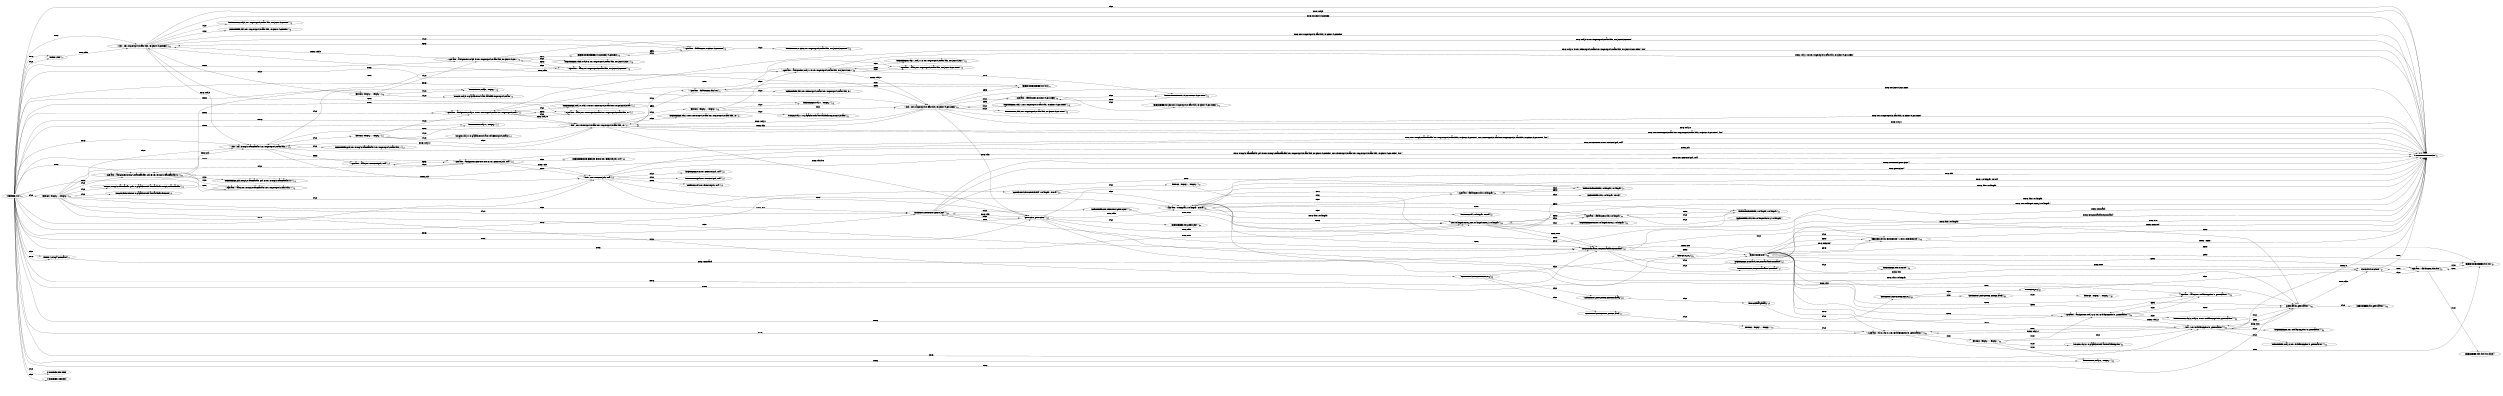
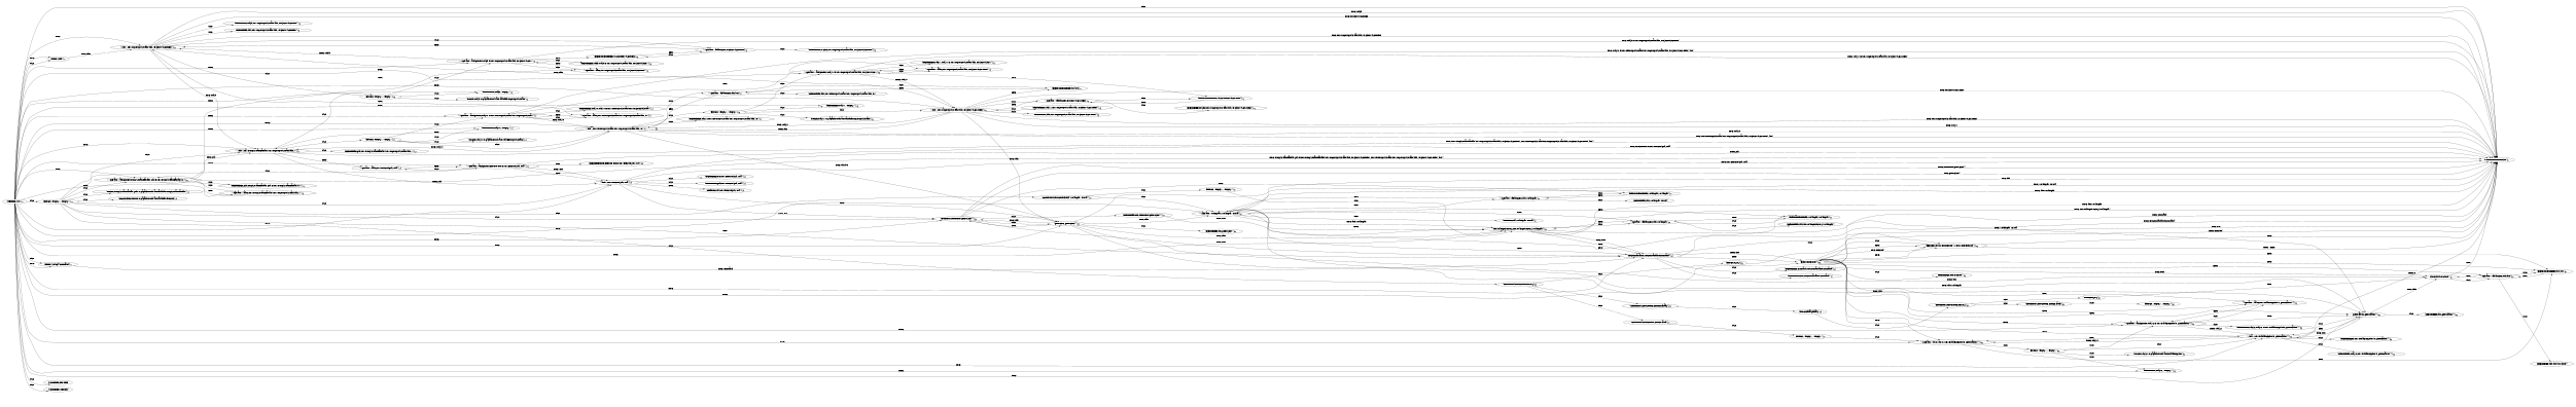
  digraph {
    rankdir=LR
    n1 [label=<(METHOD,run)<SUB>411</SUB>>]
    n2 [label=<(PARAM,this)<SUB>411</SUB>>]
    n3 [label=<(PARAM,String[] command)<SUB>411</SUB>>]
    n4 [label=<(BLOCK,&lt;empty&gt;,&lt;empty&gt;)<SUB>411</SUB>>]
    n5 [label=<(&lt;operator&gt;.assignment,PumpStreamHandler psh = new PumpStreamHandler(n...)<SUB>412</SUB>>]
    n6 [label=<(&lt;operator&gt;.alloc,new PumpStreamHandler(new LogOutputStream(this,...)<SUB>413</SUB>>]
    n7 [label=<(&lt;init&gt;,new PumpStreamHandler(new LogOutputStream(this,...)<SUB>413</SUB>>]
    n8 [label=<(&lt;operator&gt;.assignment,$obj9 = new LogOutputStream(this, Project.MSG_I...)<SUB>413</SUB>>]
    n9 [label=<(&lt;init&gt;,new LogOutputStream(this, Project.MSG_INFO))<SUB>413</SUB>>]
    n10 [label=<(IDENTIFIER,$obj9,&lt;empty&gt;)<SUB>413</SUB>>]
    n11 [label=<(&lt;operator&gt;.assignment,$obj10 = new TeeOutputStream(new LogOutputStrea...)<SUB>414</SUB>>]
    n12 [label=<(&lt;init&gt;,new TeeOutputStream(new LogOutputStream(this, P...)<SUB>414</SUB>>]
    n13 [label=<(&lt;operator&gt;.assignment,$obj11 = new LogOutputStream(this, Project.MSG_...)<SUB>415</SUB>>]
    n14 [label=<(&lt;init&gt;,new LogOutputStream(this, Project.MSG_WARN))<SUB>415</SUB>>]
    n15 [label=<(IDENTIFIER,$obj11,&lt;empty&gt;)<SUB>415</SUB>>]
    n16 [label=<(IDENTIFIER,$obj10,&lt;empty&gt;)<SUB>414</SUB>>]
    n17 [label=<(&lt;operator&gt;.assignment,Execute exe = new Execute(psh, null))<SUB>419</SUB>>]
    n18 [label=<(&lt;init&gt;,new Execute(psh, null))<SUB>419</SUB>>]
    n19 [label=<(setAntRun,setAntRun(getProject()))<SUB>420</SUB>>]
    n20 [label=<(getProject,getProject())<SUB>420</SUB>>]
    n21 [label=<(&lt;operator&gt;.notEquals,workingdir != null)<SUB>421</SUB>>]
    n22 [label=<(setWorkingDirectory,setWorkingDirectory(workingdir))<SUB>422</SUB>>]
    n23 [label=<(setCommandline,setCommandline(command))<SUB>424</SUB>>]
    n24 [label=<(execute,execute())<SUB>426</SUB>>]
    n25 [label=<(&lt;operator&gt;.throw,throw new BuildException(e, getLocation());)<SUB>428</SUB>>]
    n26 [label=<(&lt;operator&gt;.assignment,$obj12 = new BuildException(e, getLocation()))<SUB>428</SUB>>]
    n27 [label=<(&lt;init&gt;,new BuildException(e, getLocation()))<SUB>428</SUB>>]
    n28 [label=<(getLocation,getLocation())<SUB>428</SUB>>]
    n29 [label=<(IDENTIFIER,$obj12,&lt;empty&gt;)<SUB>428</SUB>>]
    n30 [label=<(MODIFIER,PRIVATE)>]
    n31 [label=<(MODIFIER,VIRTUAL)>]
    n32 [label=<(METHOD_RETURN,int)<SUB>411</SUB>>]
    n33 [label=<(LOCAL,PumpStreamHandler psh: org.apache.tools.ant.taskdefs.PumpStreamHandler)<SUB>412</SUB>>]
    n34 [label=<(LOCAL,Execute exe: org.apache.tools.ant.taskdefs.Execute)<SUB>419</SUB>>]
    n35 [label=<(CONTROL_STRUCTURE,IF,if (workingdir != null))<SUB>421</SUB>>]
    n36 [label=<(CONTROL_STRUCTURE,TRY,try)<SUB>425</SUB>>]
    n37 [label=<(IDENTIFIER,psh,PumpStreamHandler psh = new PumpStreamHandler(n...)<SUB>412</SUB>>]
    n38 [label=<(&lt;operator&gt;.alloc,new LogOutputStream(this, Project.MSG_INFO))<SUB>413</SUB>>]
    n39 [label=<(IDENTIFIER,psh,new PumpStreamHandler(new LogOutputStream(this,...)<SUB>412</SUB>>]
    n40 [label=<(BLOCK,&lt;empty&gt;,&lt;empty&gt;)<SUB>413</SUB>>]
    n41 [label=<(BLOCK,&lt;empty&gt;,&lt;empty&gt;)<SUB>414</SUB>>]
    n42 [label=<(&lt;operator&gt;.alloc,new Execute(psh, null))<SUB>419</SUB>>]
    n43 [label=<(IDENTIFIER,$obj9,$obj9 = new LogOutputStream(this, Project.MSG_I...)<SUB>413</SUB>>]
    n44 [label=<(FIELD_IDENTIFIER,MSG_INFO,MSG_INFO)<SUB>413</SUB>>]
    n45 [label=<(IDENTIFIER,$obj9,new LogOutputStream(this, Project.MSG_INFO))<SUB>413</SUB>>]
    n46 [label=<(IDENTIFIER,this,new LogOutputStream(this, Project.MSG_INFO))<SUB>413</SUB>>]
    n47 [label=<(&lt;operator&gt;.fieldAccess,Project.MSG_INFO)<SUB>413</SUB>>]
    n48 [label=<(&lt;operator&gt;.alloc,new TeeOutputStream(new LogOutputStream(this, P...)<SUB>414</SUB>>]
    n49 [label=<(IDENTIFIER,$obj10,$obj10 = new TeeOutputStream(new LogOutputStrea...)<SUB>414</SUB>>]
    n50 [label=<(&lt;operator&gt;.alloc,new LogOutputStream(this, Project.MSG_WARN))<SUB>415</SUB>>]
    n51 [label=<(IDENTIFIER,$obj10,new TeeOutputStream(new LogOutputStream(this, P...)<SUB>414</SUB>>]
    n52 [label=<(BLOCK,&lt;empty&gt;,&lt;empty&gt;)<SUB>415</SUB>>]
    n53 [label=<(&lt;operator&gt;.fieldAccess,this.bos)<SUB>417</SUB>>]
    n54 [label=<(IDENTIFIER,$obj11,$obj11 = new LogOutputStream(this, Project.MSG_...)<SUB>415</SUB>>]
    n55 [label=<(FIELD_IDENTIFIER,MSG_WARN,MSG_WARN)<SUB>416</SUB>>]
    n56 [label=<(IDENTIFIER,$obj11,new LogOutputStream(this, Project.MSG_WARN))<SUB>415</SUB>>]
    n57 [label=<(IDENTIFIER,this,new LogOutputStream(this, Project.MSG_WARN))<SUB>415</SUB>>]
    n58 [label=<(&lt;operator&gt;.fieldAccess,Project.MSG_WARN)<SUB>416</SUB>>]
    n59 [label=<(FIELD_IDENTIFIER,bos,bos)<SUB>417</SUB>>]
    n60 [label=<(IDENTIFIER,exe,Execute exe = new Execute(psh, null))<SUB>419</SUB>>]
    n61 [label=<(IDENTIFIER,exe,new Execute(psh, null))<SUB>419</SUB>>]
    n62 [label=<(IDENTIFIER,psh,new Execute(psh, null))<SUB>419</SUB>>]
    n63 [label=<(LITERAL,null,new Execute(psh, null))<SUB>419</SUB>>]
    n64 [label=<(IDENTIFIER,exe,setAntRun(getProject()))<SUB>420</SUB>>]
    n65 [label=<(FIELD_IDENTIFIER,workingdir,workingdir)<SUB>421</SUB>>]
    n66 [label=<(IDENTIFIER,this,getProject())<SUB>420</SUB>>]
    n67 [label=<(close,this.bos.close())<SUB>131</SUB>>]
    n68 [label=<(&lt;operator&gt;.fieldAccess,this.workingdir)<SUB>421</SUB>>]
    n69 [label=<(LITERAL,null,workingdir != null)<SUB>421</SUB>>]
    n70 [label=<(&lt;operator&gt;.fieldAccess,this.workingdir)<SUB>422</SUB>>]
    n71 [label=<(FIELD_IDENTIFIER,workingdir,workingdir)<SUB>422</SUB>>]
-   n72 [label=<(IDENTIFIER,exe,setWorkingDirectory(workingdir))<SUB>422</SUB>>]
    n73 [label=<(IDENTIFIER,exe,setCommandline(command))<SUB>424</SUB>>]
    n74 [label=<(IDENTIFIER,command,setCommandline(command))<SUB>424</SUB>>]
    n75 [label=<(RETURN,return exe.execute();,return exe.execute();)<SUB>426</SUB>>]
    n76 [label=<(IDENTIFIER,exe,execute())<SUB>426</SUB>>]
    n77 [label=<(&lt;operator&gt;.alloc,new BuildException(e, getLocation()))<SUB>428</SUB>>]
    n78 [label=<(&lt;operator&gt;.fieldAccess,this.bos)<SUB>431</SUB>>]
    n79 [label=<(FIELD_IDENTIFIER,bos,bos)<SUB>431</SUB>>]
    n80 [label=<(BLOCK,&lt;empty&gt;,&lt;empty&gt;)<SUB>428</SUB>>]
    n81 [label=<(IDENTIFIER,$obj12,$obj12 = new BuildException(e, getLocation()))<SUB>428</SUB>>]
    n82 [label=<(IDENTIFIER,$obj12,new BuildException(e, getLocation()))<SUB>428</SUB>>]
    n83 [label=<(IDENTIFIER,e,new BuildException(e, getLocation()))<SUB>428</SUB>>]
    n84 [label=<(IDENTIFIER,this,getLocation())<SUB>428</SUB>>]
    n85 [label=<(BLOCK,&lt;empty&gt;,&lt;empty&gt;)<SUB>421</SUB>>]
    n86 [label=<(BLOCK,try,try)<SUB>425</SUB>>]
    n87 [label=<(CONTROL_STRUCTURE,CATCH,catch)<SUB>427</SUB>>]
    n88 [label=<(CONTROL_STRUCTURE,FINALLY,finally)<SUB>429</SUB>>]
    n89 [label=<(LOCAL,$obj9: org.apache.tools.ant.taskdefs.LogOutputStream)<SUB>413</SUB>>]
    n90 [label=<(LOCAL,$obj10: org.apache.tools.ant.util.TeeOutputStream)<SUB>414</SUB>>]
    n91 [label=<(IDENTIFIER,Project,new LogOutputStream(this, Project.MSG_INFO))<SUB>413</SUB>>]
    n92 [label=<(LOCAL,$obj11: org.apache.tools.ant.taskdefs.LogOutputStream)<SUB>415</SUB>>]
    n93 [label=<(IDENTIFIER,this,new TeeOutputStream(new LogOutputStream(this, P...)>]
    n94 [label=<(IDENTIFIER,Project,new LogOutputStream(this, Project.MSG_WARN))<SUB>416</SUB>>]
    n95 [label=<(IDENTIFIER,this,workingdir != null)>]
    n96 [label=<(IDENTIFIER,this,setWorkingDirectory(workingdir))>]
    n97 [label=<(BLOCK,&lt;empty&gt;,&lt;empty&gt;)<SUB>427</SUB>>]
    n98 [label=<(BLOCK,finally,finally)<SUB>429</SUB>>]
    n99 [label=<(IDENTIFIER,this,this.bos.close())>]
    n100 [label=<(LOCAL,$obj12: org.apache.tools.ant.BuildException)<SUB>428</SUB>>]
    n101 [label=<(CONTROL_STRUCTURE,TRY,try)<SUB>430</SUB>>]
    n102 [label=<(BLOCK,try,try)<SUB>430</SUB>>]
    n103 [label=<(CONTROL_STRUCTURE,CATCH,catch)<SUB>432</SUB>>]
    n104 [label=<(BLOCK,&lt;empty&gt;,&lt;empty&gt;)<SUB>432</SUB>>]
    n1 -> n2 [label="AST: "]
    n1 -> n2 [label="DDG: "]
    n1 -> n3 [label="AST: "]
    n1 -> n3 [label="DDG: "]
    n1 -> n4 [label="AST: "]
    n1 -> n5 [label="DDG: "]
    n1 -> n6 [label="CFG: "]
    n1 -> n7 [label="DDG: "]
    n1 -> n8 [label="DDG: "]
    n1 -> n9 [label="DDG: "]
    n1 -> n10 [label="DDG: "]
    n1 -> n11 [label="DDG: "]
    n1 -> n12 [label="DDG: "]
    n1 -> n13 [label="DDG: "]
    n1 -> n14 [label="DDG: "]
    n1 -> n15 [label="DDG: "]
    n1 -> n16 [label="DDG: "]
    n1 -> n17 [label="DDG: "]
    n1 -> n18 [label="DDG: "]
    n1 -> n19 [label="DDG: "]
    n1 -> n20 [label="DDG: "]
    n1 -> n21 [label="DDG: "]
    n1 -> n22 [label="DDG: "]
    n1 -> n23 [label="DDG: "]
    n1 -> n24 [label="DDG: "]
    n1 -> n25 [label="DDG: "]
    n1 -> n26 [label="DDG: "]
    n1 -> n27 [label="DDG: "]
    n1 -> n28 [label="DDG: "]
    n1 -> n29 [label="DDG: "]
    n1 -> n30 [label="AST: "]
    n1 -> n31 [label="AST: "]
    n1 -> n32 [label="AST: "]
    n2 -> n9 [label="DDG: this"]
    n3 -> n23 [label="DDG: command"]
    n4 -> n5 [label="AST: "]
    n4 -> n7 [label="AST: "]
    n4 -> n17 [label="AST: "]
    n4 -> n18 [label="AST: "]
    n4 -> n19 [label="AST: "]
    n4 -> n23 [label="AST: "]
    n4 -> n33 [label="AST: "]
    n4 -> n34 [label="AST: "]
    n4 -> n35 [label="AST: "]
    n4 -> n36 [label="AST: "]
    n5 -> n6 [label="AST: "]
    n5 -> n7 [label="DDG: psh"]
    n5 -> n32 [label="DDG: PumpStreamHandler psh = new PumpStreamHandler(new LogOutputStream(this, Project.MSG_INFO), new TeeOutputStream(new LogOutputStream(this, Project.MSG_WARN), bos))"]
    n5 -> n37 [label="AST: "]
    n5 -> n38 [label="CFG: "]
    n6 -> n5 [label="CFG: "]
    n7 -> n18 [label="DDG: psh"]
    n7 -> n32 [label="DDG: new PumpStreamHandler(new LogOutputStream(this, Project.MSG_INFO), new TeeOutputStream(new LogOutputStream(this, Project.MSG_WARN), bos))"]
    n7 -> n39 [label="AST: "]
    n7 -> n40 [label="AST: "]
    n7 -> n41 [label="AST: "]
    n7 -> n42 [label="CFG: "]
    n8 -> n9 [label="DDG: $obj9"]
    n8 -> n32 [label="DDG: $obj9 = new LogOutputStream(this, Project.MSG_INFO)"]
    n8 -> n38 [label="AST: "]
    n8 -> n43 [label="AST: "]
    n8 -> n44 [label="CFG: "]
    n9 -> n7 [label="DDG: $obj9"]
    n9 -> n14 [label="DDG: this"]
    n9 -> n32 [label="DDG: $obj9"]
    n9 -> n32 [label="DDG: Project.MSG_INFO"]
    n9 -> n32 [label="DDG: new LogOutputStream(this, Project.MSG_INFO)"]
    n9 -> n45 [label="AST: "]
    n9 -> n46 [label="AST: "]
    n9 -> n47 [label="AST: "]
    n9 -> n48 [label="CFG: "]
    n11 -> n12 [label="DDG: $obj10"]
    n11 -> n32 [label="DDG: $obj10 = new TeeOutputStream(new LogOutputStream(this, Project.MSG_WARN), bos)"]
    n11 -> n48 [label="AST: "]
    n11 -> n49 [label="AST: "]
    n11 -> n50 [label="CFG: "]
    n12 -> n7 [label="CFG: "]
    n12 -> n7 [label="DDG: $obj10"]
    n12 -> n20 [label="DDG: this.bos"]
    n12 -> n32 [label="DDG: $obj10"]
    n12 -> n32 [label="DDG: new TeeOutputStream(new LogOutputStream(this, Project.MSG_WARN), bos)"]
    n12 -> n51 [label="AST: "]
    n12 -> n52 [label="AST: "]
    n12 -> n53 [label="AST: "]
    n13 -> n14 [label="DDG: $obj11"]
    n13 -> n32 [label="DDG: $obj11 = new LogOutputStream(this, Project.MSG_WARN)"]
    n13 -> n50 [label="AST: "]
    n13 -> n54 [label="AST: "]
    n13 -> n55 [label="CFG: "]
    n14 -> n12 [label="DDG: $obj11"]
    n14 -> n12 [label="DDG: this"]
    n14 -> n20 [label="DDG: this"]
    n14 -> n32 [label="DDG: $obj11"]
    n14 -> n32 [label="DDG: Project.MSG_WARN"]
    n14 -> n32 [label="DDG: new LogOutputStream(this, Project.MSG_WARN)"]
    n14 -> n56 [label="AST: "]
    n14 -> n57 [label="AST: "]
    n14 -> n58 [label="AST: "]
    n14 -> n59 [label="CFG: "]
    n17 -> n18 [label="CFG: "]
    n17 -> n18 [label="DDG: exe"]
    n17 -> n32 [label="DDG: Execute exe = new Execute(psh, null)"]
    n17 -> n42 [label="AST: "]
    n17 -> n60 [label="AST: "]
    n18 -> n19 [label="DDG: exe"]
    n18 -> n20 [label="CFG: "]
    n18 -> n32 [label="DDG: psh"]
    n18 -> n32 [label="DDG: new Execute(psh, null)"]
    n18 -> n61 [label="AST: "]
    n18 -> n62 [label="AST: "]
    n18 -> n63 [label="CDG: "]
    n19 -> n20 [label="AST: "]
    n19 -> n23 [label="DDG: exe"]
    n19 -> n32 [label="DDG: getProject()"]
    n19 -> n32 [label="DDG: setAntRun(getProject())"]
    n19 -> n64 [label="AST: "]
    n19 -> n65 [label="CFG: "]
    n20 -> n19 [label="CFG: "]
    n20 -> n19 [label="DDG: this"]
    n20 -> n21 [label="DDG: this"]
    n20 -> n22 [label="DDG: this"]
    n20 -> n28 [label="DDG: this"]
    n20 -> n32 [label="DDG: this"]
    n20 -> n66 [label="AST: "]
    n20 -> n67 [label="DDG: this"]
    n21 -> n22 [label="DDG: this.workingdir"]
    n21 -> n22 [label="CDG: "]
    n21 -> n23 [label="CFG: "]
    n21 -> n28 [label="DDG: this.workingdir"]
    n21 -> n32 [label="DDG: this.workingdir"]
    n21 -> n32 [label="DDG: workingdir != null"]
    n21 -> n68 [label="AST: "]
    n21 -> n69 [label="AST: "]
    n21 -> n70 [label="CDG: "]
    n21 -> n71 [label="CFG: "]
    n21 -> n71 [label="CDG: "]
    n22 -> n23 [label="CFG: "]
    n22 -> n23 [label="DDG: exe"]
-   n22 -> n28 [label="DDG: this.workingdir"]
+   n22 -> n28 [label="DDG: workingdir != null"]
    n22 -> n32 [label="DDG: this.workingdir"]
    n22 -> n32 [label="DDG: setWorkingDirectory(workingdir)"]
    n22 -> n70 [label="AST: "]
-   n22 -> n72 [label="AST: "]
    n23 -> n24 [label="CFG: "]
    n23 -> n24 [label="DDG: exe"]
    n23 -> n32 [label="DDG: command"]
    n23 -> n32 [label="DDG: setCommandline(command)"]
    n23 -> n73 [label="AST: "]
    n23 -> n74 [label="AST: "]
    n24 -> n25 [label="CDG: "]
    n24 -> n26 [label="CDG: "]
    n24 -> n27 [label="CDG: "]
    n24 -> n28 [label="CDG: "]
    n24 -> n32 [label="DDG: exe"]
    n24 -> n32 [label="DDG: execute()"]
    n24 -> n67 [label="DDG: exe"]
    n24 -> n75 [label="CFG: "]
    n24 -> n75 [label="DDG: execute()"]
    n24 -> n75 [label="CDG: "]
    n24 -> n76 [label="AST: "]
    n24 -> n77 [label="CFG: "]
    n24 -> n77 [label="CDG: "]
    n24 -> n78 [label="CDG: "]
    n24 -> n79 [label="CFG: "]
    n24 -> n79 [label="CDG: "]
    n25 -> n79 [label="CFG: "]
    n25 -> n80 [label="AST: "]
    n26 -> n27 [label="DDG: $obj12"]
    n26 -> n28 [label="CFG: "]
    n26 -> n77 [label="AST: "]
    n26 -> n81 [label="AST: "]
    n27 -> n25 [label="CFG: "]
    n27 -> n25 [label="DDG: $obj12"]
    n27 -> n28 [label="AST: "]
    n27 -> n32 [label="DDG: e"]
    n27 -> n82 [label="AST: "]
    n27 -> n83 [label="AST: "]
    n28 -> n27 [label="CFG: "]
    n28 -> n27 [label="DDG: this"]
    n28 -> n67 [label="DDG: this"]
    n28 -> n84 [label="AST: "]
    n35 -> n21 [label="AST: "]
    n35 -> n85 [label="AST: "]
    n36 -> n86 [label="AST: "]
    n36 -> n87 [label="AST: "]
    n36 -> n88 [label="AST: "]
    n38 -> n8 [label="CFG: "]
    n40 -> n8 [label="AST: "]
    n40 -> n9 [label="AST: "]
    n40 -> n10 [label="AST: "]
    n40 -> n89 [label="AST: "]
    n41 -> n11 [label="AST: "]
    n41 -> n12 [label="AST: "]
    n41 -> n16 [label="AST: "]
    n41 -> n90 [label="AST: "]
    n42 -> n17 [label="CFG: "]
    n44 -> n47 [label="CFG: "]
    n47 -> n9 [label="CFG: "]
    n47 -> n44 [label="AST: "]
    n47 -> n91 [label="AST: "]
    n48 -> n11 [label="CFG: "]
    n50 -> n13 [label="CFG: "]
    n52 -> n13 [label="AST: "]
    n52 -> n14 [label="AST: "]
    n52 -> n15 [label="AST: "]
    n52 -> n92 [label="AST: "]
    n53 -> n12 [label="CFG: "]
    n53 -> n59 [label="AST: "]
    n53 -> n93 [label="AST: "]
    n55 -> n58 [label="CFG: "]
    n58 -> n14 [label="CFG: "]
    n58 -> n55 [label="AST: "]
    n58 -> n94 [label="AST: "]
    n59 -> n53 [label="CFG: "]
    n64 -> n22 [label="DDG: exe"]
    n65 -> n68 [label="CFG: "]
    n67 -> n32 [label="CFG: "]
    n67 -> n78 [label="AST: "]
    n68 -> n21 [label="CFG: "]
    n68 -> n65 [label="AST: "]
    n68 -> n95 [label="AST: "]
    n70 -> n22 [label="CFG: "]
    n70 -> n71 [label="AST: "]
    n70 -> n96 [label="AST: "]
    n71 -> n70 [label="CFG: "]
    n75 -> n24 [label="AST: "]
    n75 -> n32 [label="CFG: "]
    n75 -> n32 [label="DDG: &lt;RET&gt;"]
    n77 -> n26 [label="CFG: "]
    n78 -> n67 [label="CFG: "]
    n78 -> n79 [label="AST: "]
    n78 -> n99 [label="AST: "]
    n79 -> n78 [label="CFG: "]
    n80 -> n26 [label="AST: "]
    n80 -> n27 [label="AST: "]
    n80 -> n29 [label="AST: "]
    n80 -> n100 [label="AST: "]
    n85 -> n22 [label="AST: "]
    n86 -> n75 [label="AST: "]
    n87 -> n97 [label="AST: "]
    n88 -> n98 [label="AST: "]
    n97 -> n25 [label="AST: "]
    n98 -> n101 [label="AST: "]
    n101 -> n102 [label="AST: "]
    n101 -> n103 [label="AST: "]
    n102 -> n67 [label="AST: "]
    n103 -> n104 [label="AST: "]
  }
